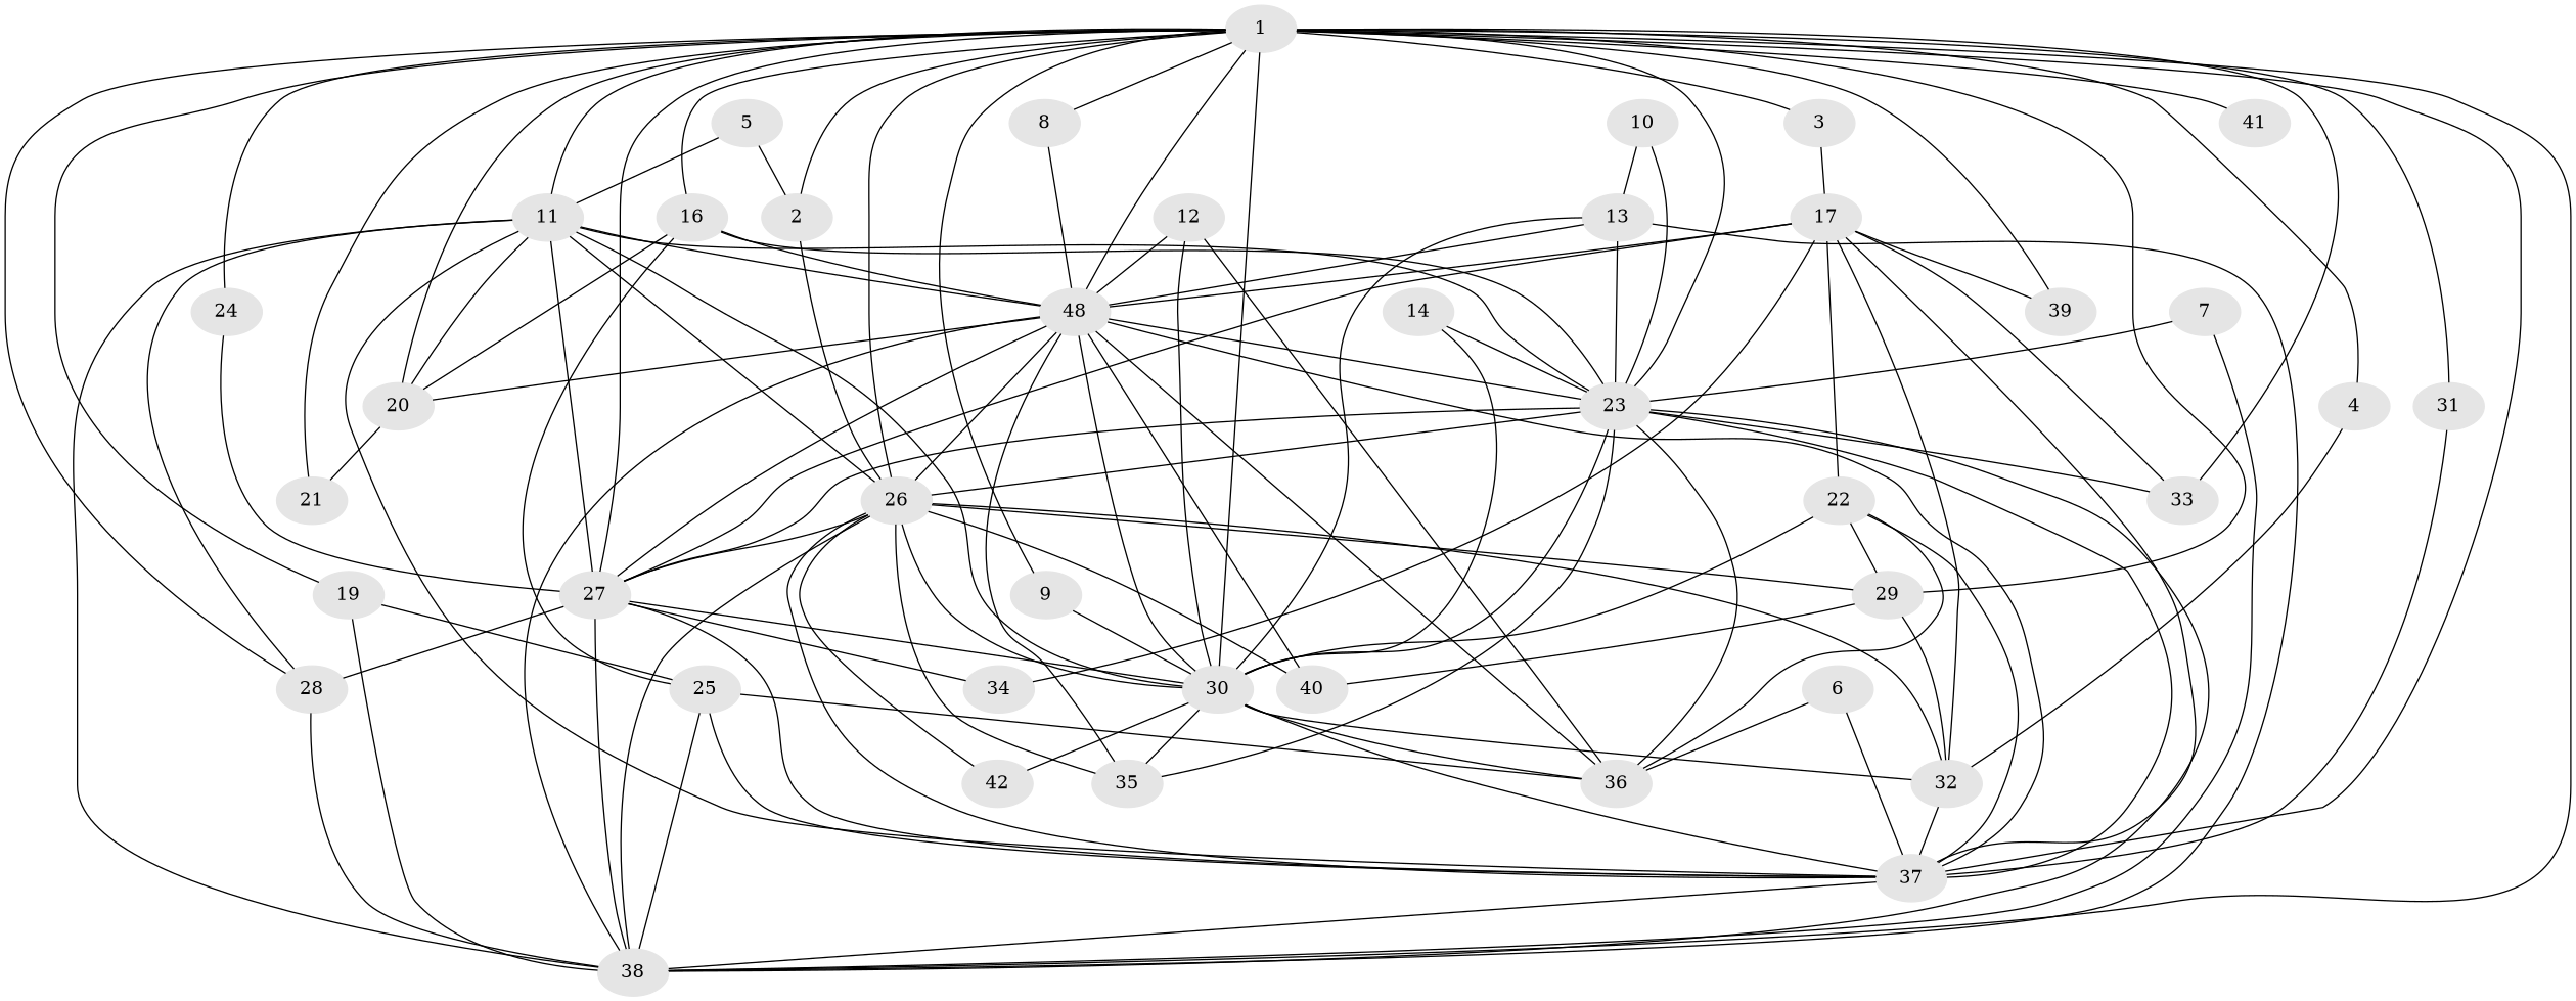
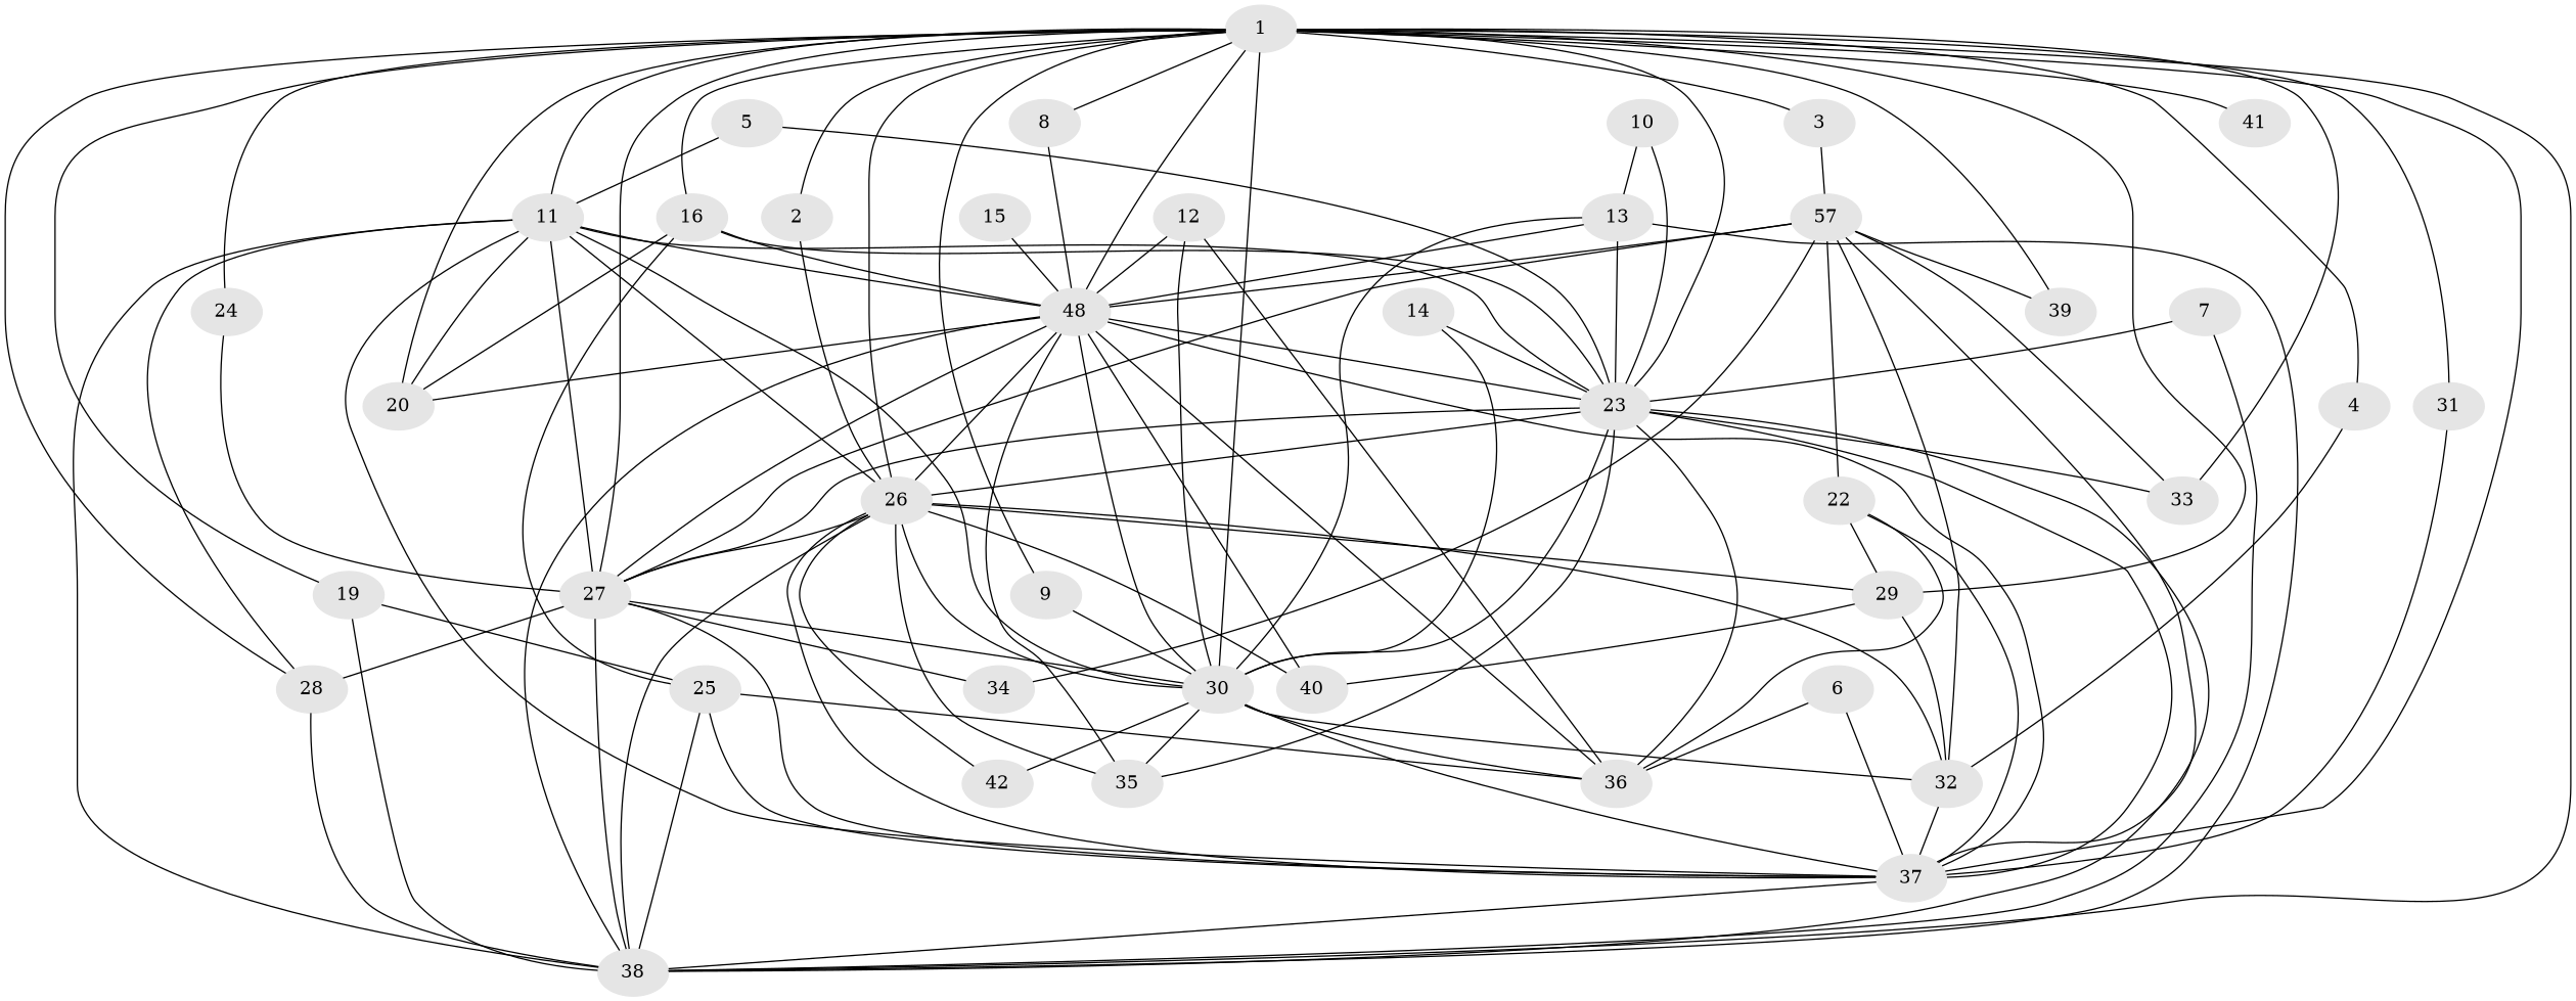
  graph {
    node [color=gray90 style=filled]
    edge [weight=1.0]
    1
    2
    3
    4
    8
    9
    11
    16
    n9 [label=48]
    19
    20
-   21
    23
    24
    26
    27
    28
    29
    30
    31
    33
    37
    38
    39
    41
-   17
+   17 [label=57]
    32
    25
    36
    35
    40
    42
    34
    22
    5
    6
    7
    10
    13
    12
    14
+   15
    1 -- 2
    1 -- 3
    1 -- 4
    1 -- 8
    1 -- 9
    1 -- 11 [weight=2.0]
    1 -- 16
    1 -- n9 [weight=2.0]
    1 -- 19
    1 -- 20
-   1 -- 21
    1 -- 23 [weight=2.0]
    1 -- 24
    1 -- 26 [weight=2.0]
    1 -- 27 [weight=2.0]
    1 -- 28
    1 -- 29 [weight=2.0]
    1 -- 30 [weight=2.0]
    1 -- 31
    1 -- 33
    1 -- 37 [weight=3.0]
    1 -- 38 [weight=4.0]
    1 -- 39
    1 -- 41 [weight=2.0]
    2 -- 26
    3 -- 17
    4 -- 32
    8 -- n9
    9 -- 30
    11 -- n9
    11 -- 20
    11 -- 23 [weight=2.0]
    11 -- 26
    11 -- 27
    11 -- 28
    11 -- 30
    11 -- 37
    11 -- 38 [weight=2.0]
    16 -- n9
    16 -- 20
    16 -- 23
    16 -- 25
    n9 -- 20
    n9 -- 23
    n9 -- 26
    n9 -- 27
    n9 -- 30
    n9 -- 37
    n9 -- 38
    n9 -- 36
    n9 -- 35
    n9 -- 40
    19 -- 38 [weight=2.0]
    19 -- 25
-   20 -- 21
    23 -- 26
    23 -- 27
    23 -- 30 [weight=2.0]
    23 -- 33
    23 -- 37
    23 -- 38
    23 -- 36
    23 -- 35
    24 -- 27
    26 -- 27
    26 -- 29
    26 -- 30
    26 -- 37
    26 -- 38
    26 -- 32
    26 -- 35
    26 -- 40
    26 -- 42
    27 -- 28 [weight=2.0]
    27 -- 30
    27 -- 37
    27 -- 38 [weight=3.0]
    27 -- 34
    28 -- 38
    29 -- 32
    29 -- 40
    30 -- 37 [weight=3.0]
    30 -- 32
    30 -- 36
    30 -- 35
    30 -- 42
    31 -- 37
    37 -- 38
    17 -- n9
    17 -- 27 [weight=2.0]
    17 -- 33
    17 -- 37
    17 -- 39
    17 -- 32
    17 -- 34
    17 -- 22
    32 -- 37
    25 -- 37
    25 -- 38
    25 -- 36
    22 -- 29
-   22 -- 30
    22 -- 37
    22 -- 36
    5 -- 11
-   5 -- 2
+   5 -- 23
    6 -- 37
    6 -- 36
    7 -- 23
    7 -- 38
    10 -- 23
    10 -- 13
    13 -- n9
    13 -- 23
    13 -- 30
    13 -- 38
    12 -- n9
    12 -- 30
    12 -- 36
    14 -- 23
    14 -- 30
+   15 -- n9
  }
